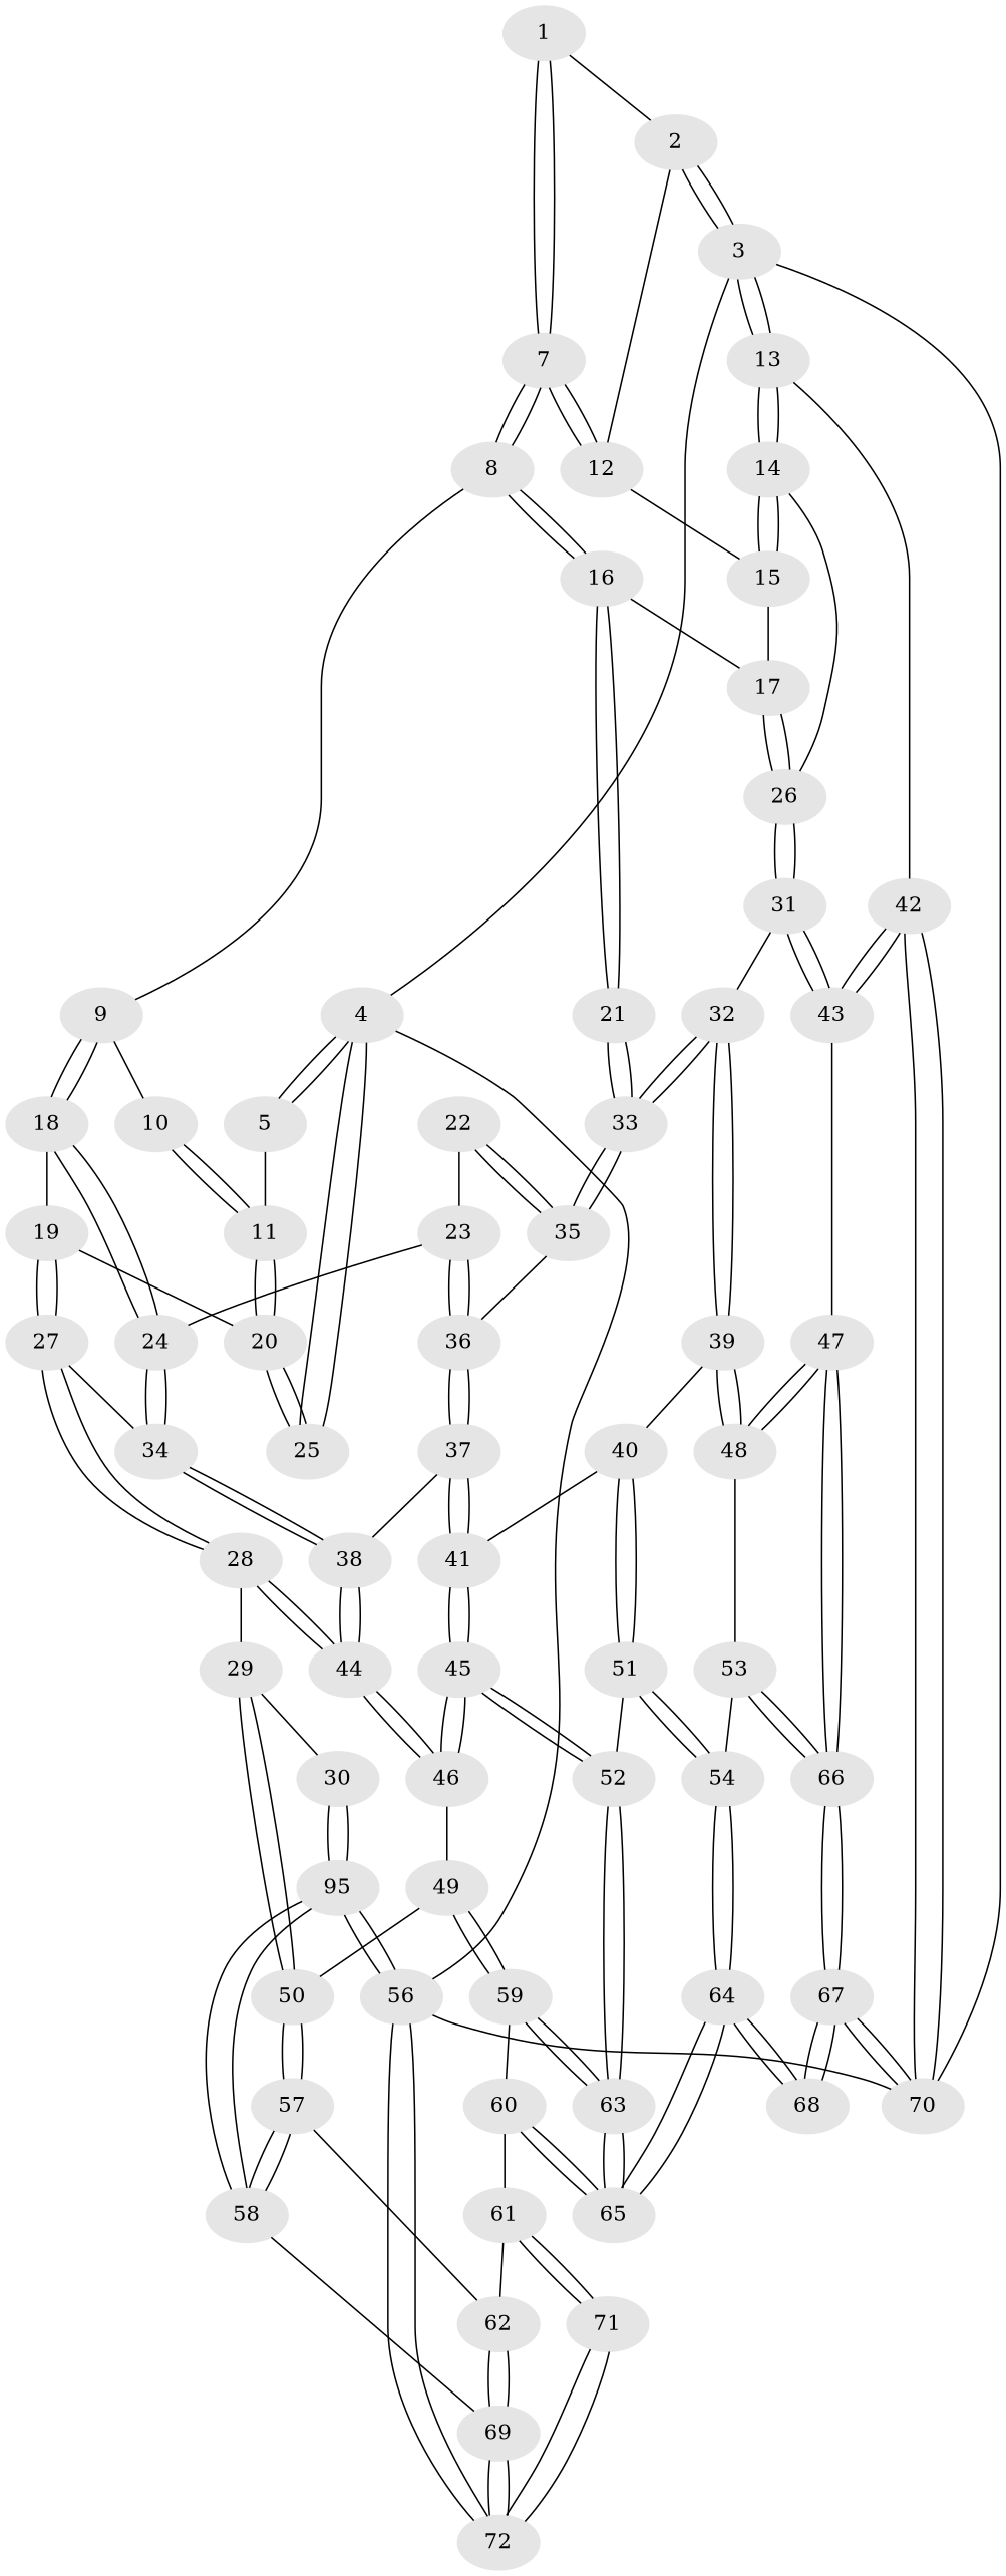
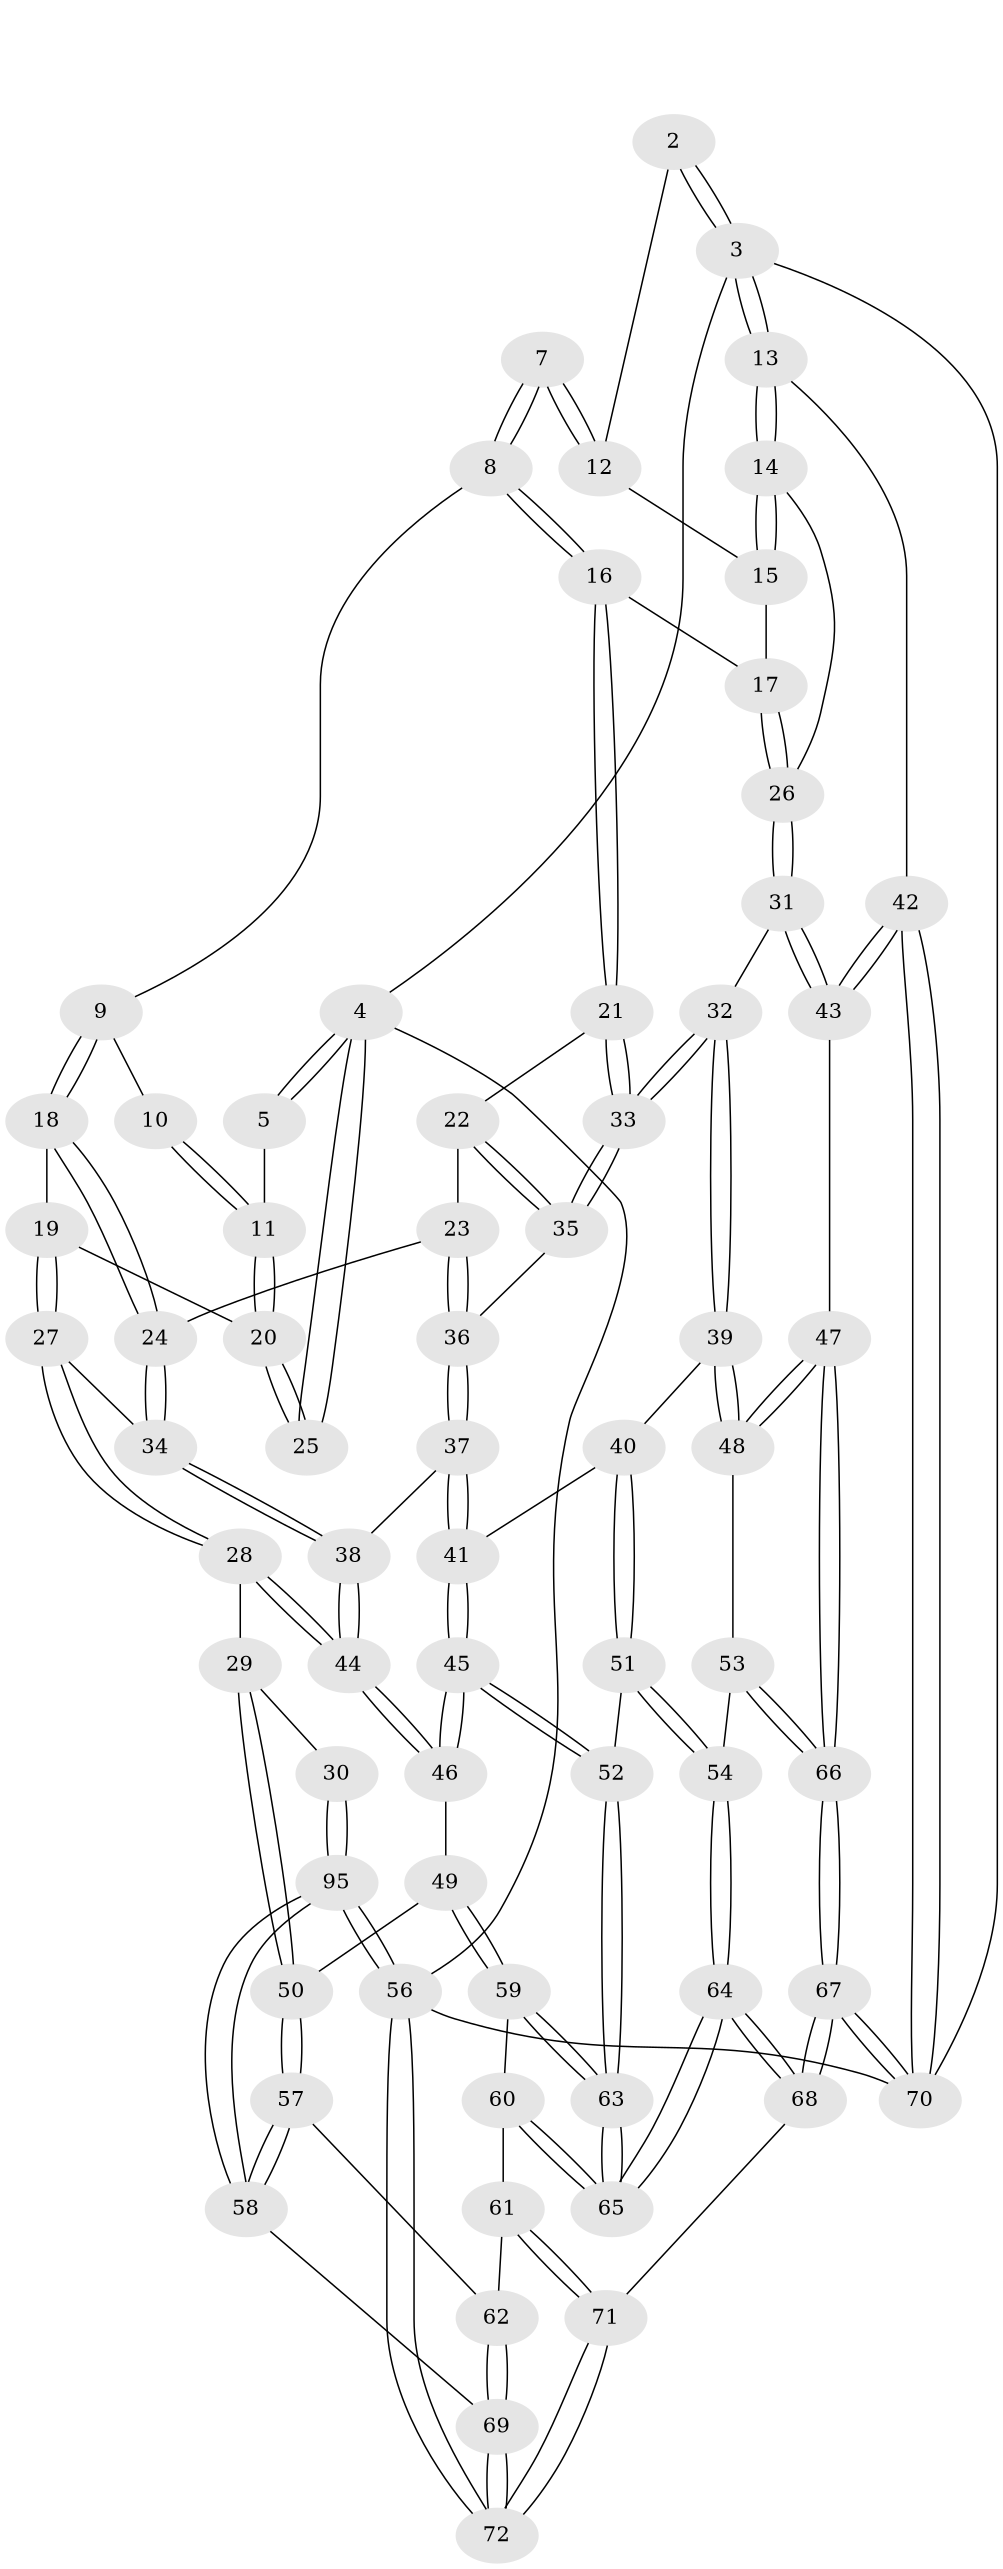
  graph {
    node [color=gray90 style=filled]
-   1
    2
    7
    3
    12
    8
    4
    13
    70
    15
    5
    25
    56
    14
    42
    11
    72
    20
    10
    9
    16
    18
    17
    21
    19
    24
    26
    43
    31
    22
    33
    27
    34
    28
    23
    35
    36
    37
    38
    n40 [label=95]
    30
    32
    29
    44
    50
    46
    57
    58
    39
    47
    40
    48
    41
    45
    51
    53
    52
    54
    66
    49
    63
    59
    67
    60
    62
    64
    65
    68
    69
    61
    71
-   1 -- 2
-   1 -- 7
-   1 -- 7
    2 -- 3
    2 -- 3
    2 -- 12
    7 -- 12
    7 -- 12
    7 -- 8
    7 -- 8
    3 -- 4
    3 -- 13
    3 -- 13
    3 -- 70
    12 -- 15
    8 -- 9
    8 -- 16
    8 -- 16
    4 -- 5
    4 -- 5
    4 -- 25
    4 -- 25
    4 -- 56
    13 -- 14
    13 -- 14
    13 -- 42
    15 -- 17
    5 -- 11
    56 -- 70
    56 -- 72
    56 -- 72
    14 -- 15
    14 -- 15
    14 -- 26
    42 -- 70
    42 -- 70
    42 -- 43
    42 -- 43
    11 -- 20
    11 -- 20
    20 -- 25
    20 -- 25
    10 -- 11
    10 -- 11
    9 -- 10
    9 -- 18
    9 -- 18
    16 -- 17
    16 -- 21
    16 -- 21
    18 -- 19
    18 -- 24
    18 -- 24
    17 -- 26
    17 -- 26
+   21 -- 22
    21 -- 33
    21 -- 33
    19 -- 20
    19 -- 27
    19 -- 27
    24 -- 34
    24 -- 34
    26 -- 31
    26 -- 31
    43 -- 47
    31 -- 43
    31 -- 43
    31 -- 32
    22 -- 23
    22 -- 35
    22 -- 35
    33 -- 35
    33 -- 35
    27 -- 34
    27 -- 28
    27 -- 28
    34 -- 38
    34 -- 38
    28 -- 29
    28 -- 44
    28 -- 44
    23 -- 24
    23 -- 36
    23 -- 36
    35 -- 36
    36 -- 37
    36 -- 37
    37 -- 38
    37 -- 41
    37 -- 41
    38 -- 44
    38 -- 44
    n40 -- 56
    n40 -- 56
    n40 -- 58
    n40 -- 58
    30 -- n40
    30 -- n40
    32 -- 33
    32 -- 33
    32 -- 39
    32 -- 39
    29 -- 30
    29 -- 50
    29 -- 50
    44 -- 46
    44 -- 46
    50 -- 57
    50 -- 57
    46 -- 49
    57 -- 58
    57 -- 58
    57 -- 62
    58 -- 69
    39 -- 40
    39 -- 48
    39 -- 48
    47 -- 48
    47 -- 48
    47 -- 66
    47 -- 66
    40 -- 41
    40 -- 51
    40 -- 51
    48 -- 53
    41 -- 45
    41 -- 45
    45 -- 46
    45 -- 46
    45 -- 52
    45 -- 52
    51 -- 52
    51 -- 54
    51 -- 54
    53 -- 54
    53 -- 66
    53 -- 66
    52 -- 63
    52 -- 63
    54 -- 64
    54 -- 64
    66 -- 67
    66 -- 67
    49 -- 50
    49 -- 59
    49 -- 59
    63 -- 65
    63 -- 65
    59 -- 63
    59 -- 63
    59 -- 60
    67 -- 70
    67 -- 70
    67 -- 68
    67 -- 68
    60 -- 65
    60 -- 65
    60 -- 61
    62 -- 69
    62 -- 69
    64 -- 65
    64 -- 65
    64 -- 68
    64 -- 68
+   68 -- 71
    69 -- 72
    69 -- 72
    61 -- 62
    61 -- 71
    61 -- 71
    71 -- 72
    71 -- 72
  }
